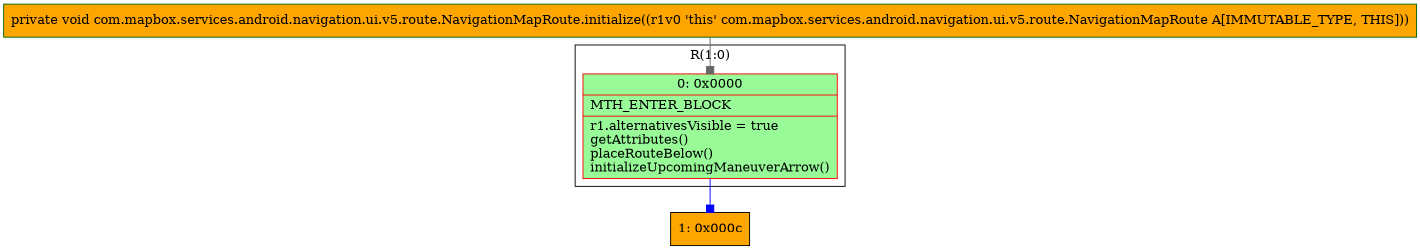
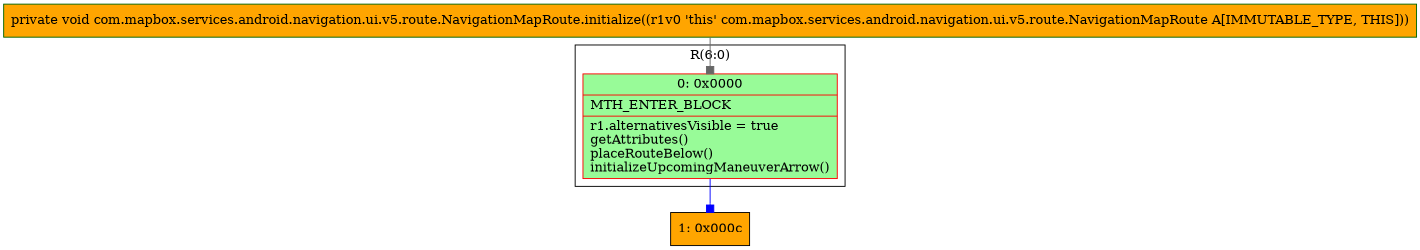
  digraph {
    node [shape=record style=filled fillcolor=orange]
    edge [arrowhead=box]
    n1 [color=red label="{0\:\ 0x0000|MTH_ENTER_BLOCK\l|r1.alternativesVisible = true\lgetAttributes()\lplaceRouteBelow()\linitializeUpcomingManeuverArrow()\l}" fillcolor=palegreen]
    n2 [color=black label="{1\:\ 0x000c}"]
    n3 [label="{private void com.mapbox.services.android.navigation.ui.v5.route.NavigationMapRoute.initialize((r1v0 'this' com.mapbox.services.android.navigation.ui.v5.route.NavigationMapRoute A[IMMUTABLE_TYPE, THIS])) }" color=darkgreen]
    subgraph cluster_1 {
-     label="R(1:0)"
+     label="R(6:0)"
      n1
    }
    n1 -> n2 [color=blue]
    n3 -> n1 [color=gray40]
  }
